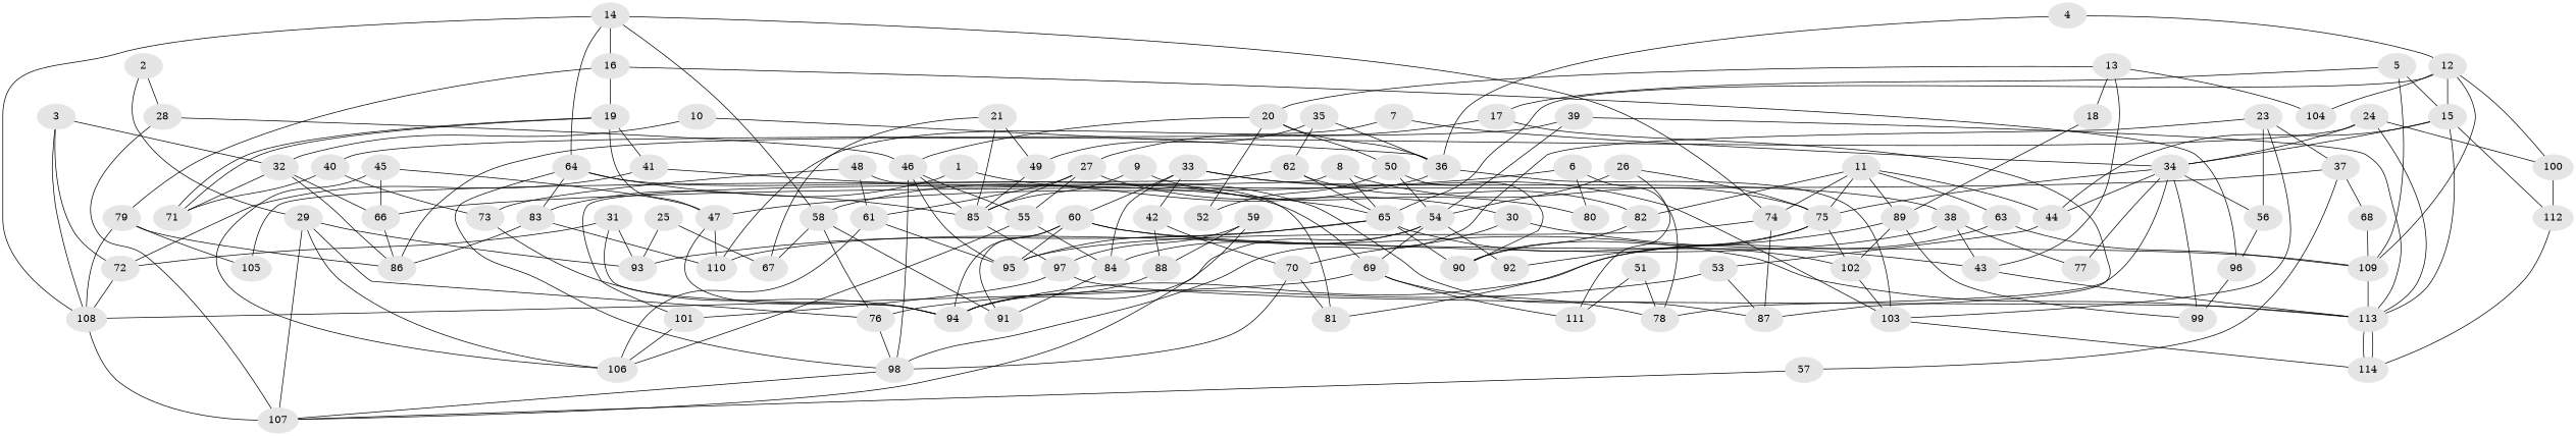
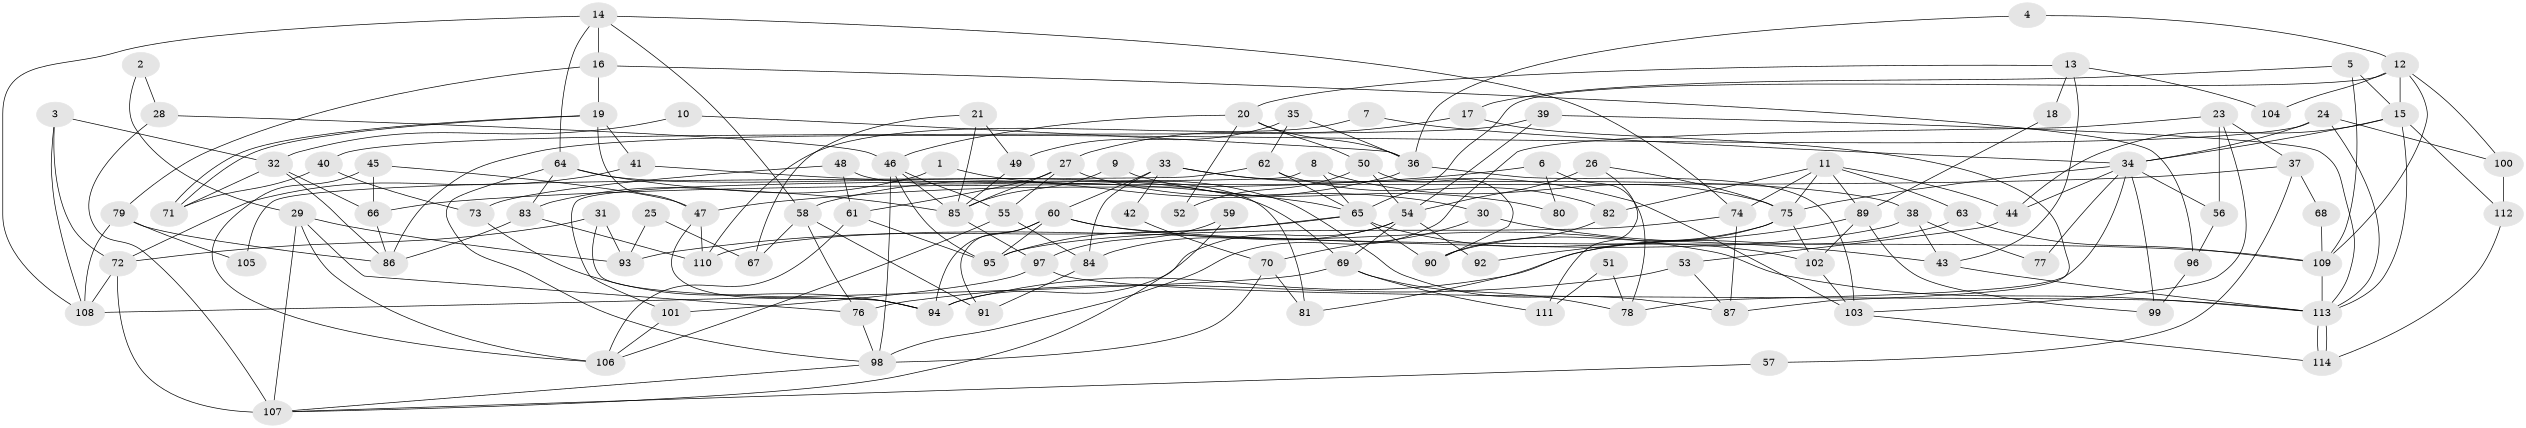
  graph {
    node [color=gray90 style=filled]
    1
    83
    87
    110
    86
    2
    28
    29
    46
    107
    76
    93
    106
    3
    32
    72
    108
    71
    66
    4
    12
    36
    15
    109
    65
    100
    104
    58
    103
    5
    17
    34
    44
    112
    113
    27
    6
    47
    78
    80
    94
    7
    75
    56
    77
    99
    8
    101
    95
    90
    102
    81
    9
    85
    97
    10
    11
    63
    74
    82
    89
    53
    92
    13
    18
    20
    43
    50
    52
    14
    16
    64
    19
    79
    96
    67
    91
    98
    69
    114
    41
    105
    30
    55
    61
    54
    21
    49
    23
    37
    57
    68
    24
    25
    26
    111
    84
    70
    31
    33
    38
    42
    60
-   88
    35
    62
    39
    40
    73
    45
    48
    51
    59
    1 -- 83
    1 -- 87
    83 -- 110
    83 -- 86
    2 -- 28
    2 -- 29
    28 -- 46
    28 -- 107
    29 -- 107
    29 -- 76
    29 -- 93
    29 -- 106
    46 -- 95
    46 -- 85
    46 -- 98
    46 -- 55
    76 -- 98
    3 -- 32
    3 -- 72
    3 -- 108
    32 -- 86
    32 -- 71
    32 -- 66
-   108 -- 107
+   72 -- 107
    72 -- 108
    66 -- 86
    4 -- 12
    4 -- 36
    12 -- 15
    12 -- 109
    12 -- 65
    12 -- 100
    12 -- 104
    36 -- 58
    36 -- 103
    15 -- 34
    15 -- 44
    15 -- 112
    15 -- 113
    109 -- 113
    65 -- 93
    65 -- 95
    65 -- 90
    65 -- 102
    100 -- 112
    58 -- 76
    58 -- 67
    58 -- 91
    103 -- 114
    5 -- 15
    5 -- 109
    5 -- 17
    17 -- 87
    17 -- 27
    34 -- 44
    34 -- 78
    34 -- 75
    34 -- 56
    34 -- 77
    34 -- 99
    44 -- 53
    112 -- 114
    113 -- 114
    113 -- 114
    27 -- 85
    27 -- 30
    27 -- 55
    27 -- 61
    6 -- 47
    6 -- 78
    6 -- 80
    47 -- 110
    47 -- 94
    7 -- 110
    7 -- 34
    75 -- 90
    75 -- 102
    75 -- 81
    56 -- 96
    8 -- 65
    8 -- 75
    8 -- 101
    101 -- 106
    102 -- 103
    9 -- 80
    9 -- 85
    85 -- 97
    97 -- 113
    97 -- 101
    10 -- 32
    10 -- 36
    11 -- 44
    11 -- 75
    11 -- 63
    11 -- 74
    11 -- 82
    11 -- 89
    63 -- 109
    63 -- 94
    74 -- 87
    74 -- 95
    82 -- 90
    89 -- 99
    89 -- 102
    89 -- 92
    53 -- 87
    53 -- 76
    13 -- 104
    13 -- 18
    13 -- 20
    13 -- 43
    18 -- 89
    20 -- 46
    20 -- 36
    20 -- 50
    20 -- 52
    43 -- 113
    50 -- 90
    50 -- 52
    50 -- 54
    14 -- 108
    14 -- 58
    14 -- 74
    14 -- 16
    14 -- 64
    16 -- 19
    16 -- 79
    16 -- 96
    64 -- 83
    64 -- 85
    64 -- 98
    64 -- 69
    19 -- 71
    19 -- 71
    19 -- 47
    19 -- 41
    79 -- 86
    79 -- 108
    79 -- 105
    96 -- 99
    98 -- 107
    69 -- 108
    69 -- 78
    69 -- 111
    41 -- 72
    41 -- 65
    30 -- 43
    30 -- 70
    55 -- 106
    55 -- 84
    61 -- 106
    61 -- 95
    54 -- 94
    54 -- 92
    54 -- 69
    54 -- 84
    21 -- 85
    21 -- 67
    21 -- 49
    49 -- 85
    23 -- 103
    23 -- 56
    23 -- 98
    23 -- 37
    37 -- 66
    37 -- 57
    37 -- 68
    57 -- 107
    68 -- 109
    24 -- 86
    24 -- 100
    24 -- 34
    24 -- 113
    25 -- 93
    25 -- 67
    26 -- 75
    26 -- 54
    26 -- 111
    84 -- 91
    70 -- 81
    70 -- 98
    31 -- 93
    31 -- 72
    31 -- 94
    33 -- 103
    33 -- 84
    33 -- 38
    33 -- 42
    33 -- 60
    38 -- 110
    38 -- 77
    38 -- 43
    42 -- 70
-   42 -- 88
    60 -- 109
    60 -- 113
    60 -- 94
    60 -- 95
    60 -- 91
-   88 -- 94
    35 -- 36
    35 -- 49
    35 -- 62
    62 -- 65
    62 -- 82
    62 -- 105
    39 -- 113
    39 -- 54
    39 -- 40
    40 -- 71
    40 -- 73
    73 -- 94
    45 -- 106
    45 -- 66
    45 -- 47
    48 -- 81
    48 -- 61
    48 -- 73
    51 -- 78
    51 -- 111
    59 -- 107
    59 -- 97
-   59 -- 88
  }
